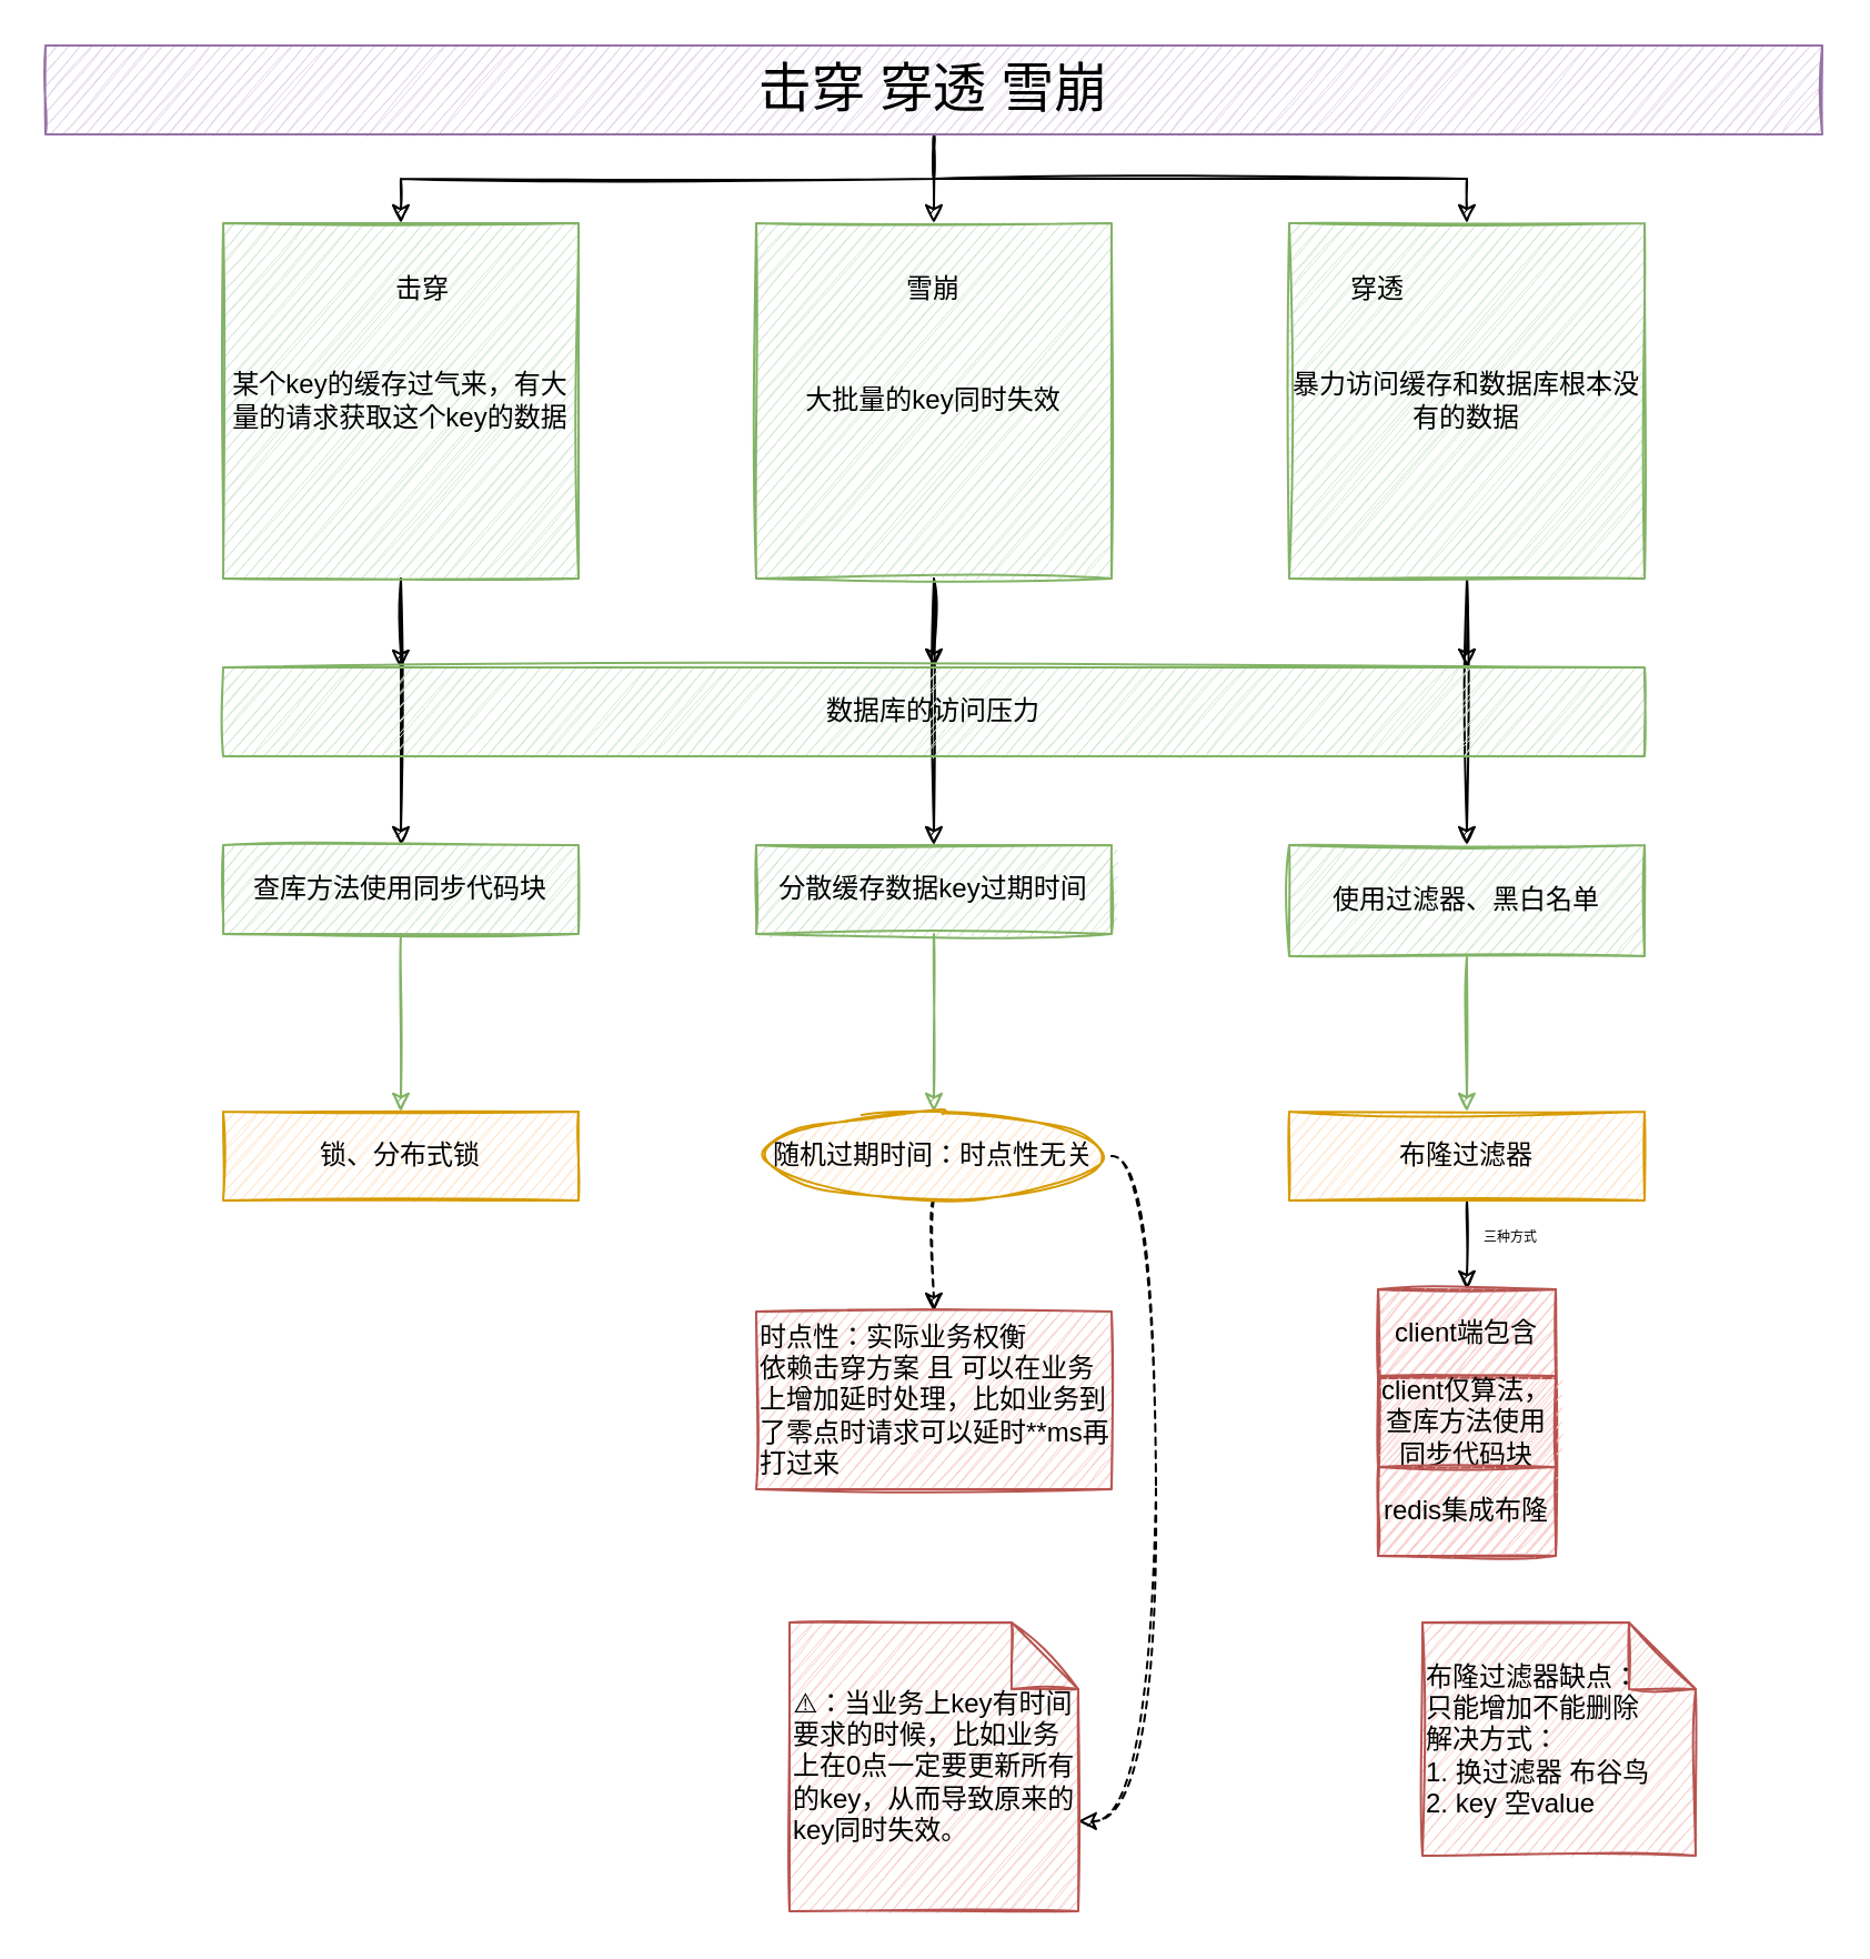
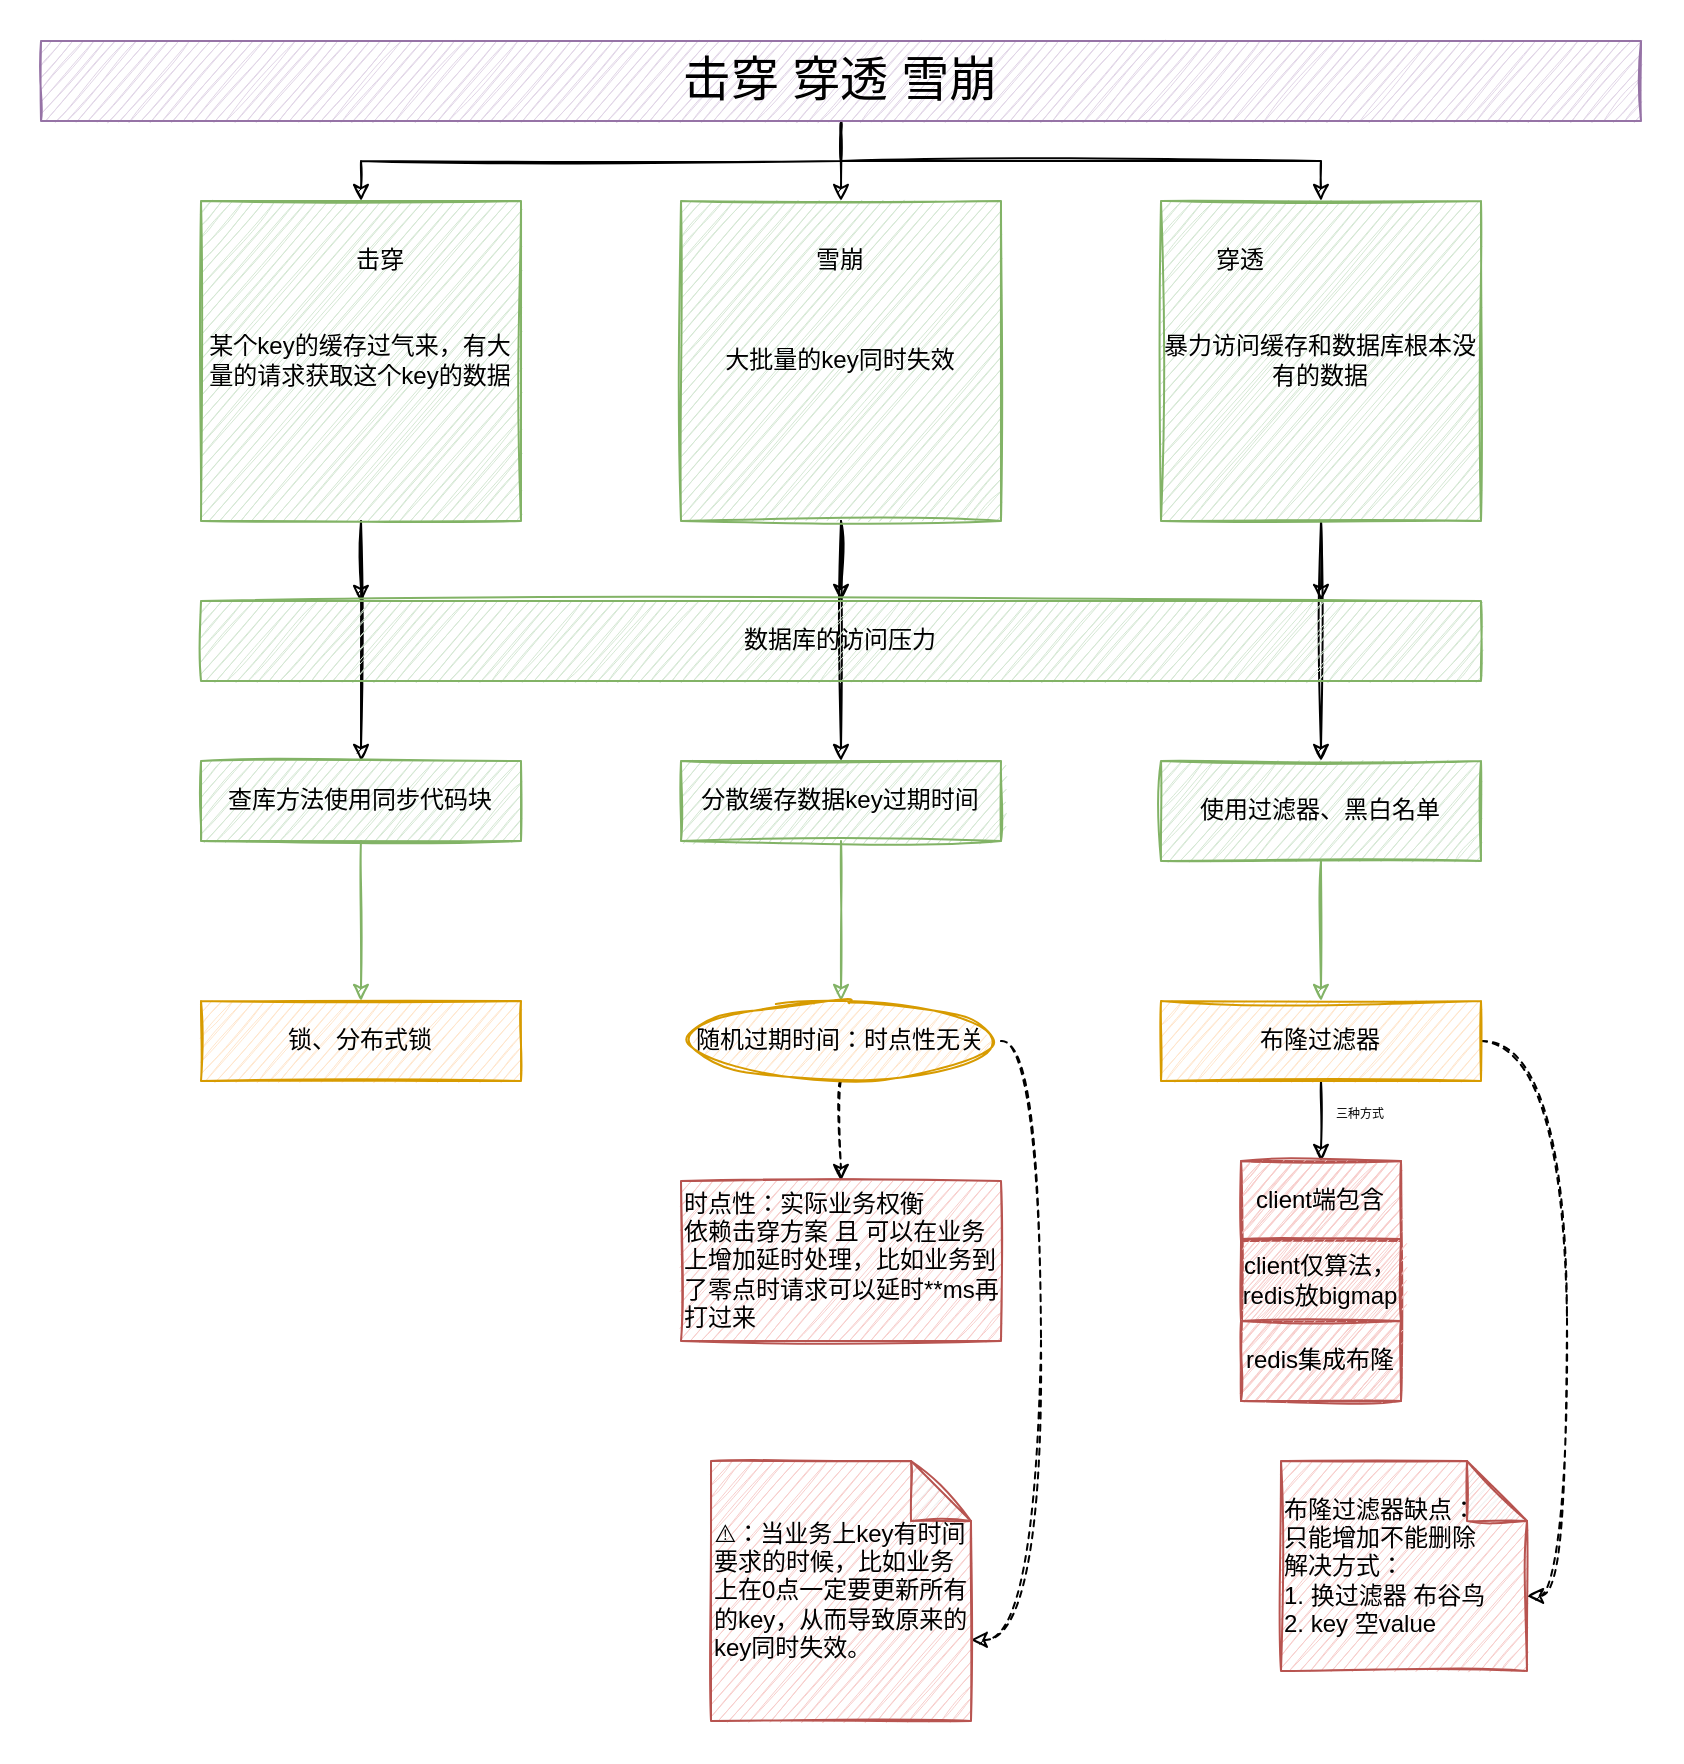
  <mxCell id="0" />
  <mxCell id="1" parent="0" />
  <mxCell id="2" style="edgeStyle=orthogonalEdgeStyle;rounded=0;sketch=1;orthogonalLoop=1;jettySize=auto;html=1;" edge="1" parent="1" source="5" target="8"><mxGeometry relative="1" as="geometry" /></mxCell>
  <mxCell id="3" style="edgeStyle=orthogonalEdgeStyle;rounded=0;sketch=1;orthogonalLoop=1;jettySize=auto;html=1;entryX=0.5;entryY=0;entryDx=0;entryDy=0;" edge="1" parent="1" source="5" target="12"><mxGeometry relative="1" as="geometry" /></mxCell>
  <mxCell id="4" style="edgeStyle=orthogonalEdgeStyle;rounded=0;sketch=1;orthogonalLoop=1;jettySize=auto;html=1;" edge="1" parent="1" source="5" target="16"><mxGeometry relative="1" as="geometry" /></mxCell>
  <mxCell id="5" value="&lt;font style=&quot;font-size: 24px&quot;&gt;击穿 穿透 雪崩&lt;/font&gt;" style="rounded=0;whiteSpace=wrap;html=1;fillColor=#e1d5e7;strokeColor=#9673a6;sketch=1;" parent="1" vertex="1"><mxGeometry y="20" width="800" height="40" as="geometry" x="20" /></mxCell>
  <mxCell id="6" style="edgeStyle=orthogonalEdgeStyle;rounded=0;orthogonalLoop=1;jettySize=auto;html=1;exitX=0.5;exitY=1;exitDx=0;exitDy=0;sketch=1;" parent="1" source="8" target="20" edge="1"><mxGeometry relative="1" as="geometry" /></mxCell>
  <mxCell id="7" style="edgeStyle=orthogonalEdgeStyle;rounded=0;orthogonalLoop=1;jettySize=auto;html=1;exitX=0.5;exitY=1;exitDx=0;exitDy=0;entryX=0.125;entryY=0.013;entryDx=0;entryDy=0;entryPerimeter=0;sketch=1;" parent="1" source="8" target="18" edge="1"><mxGeometry relative="1" as="geometry" /></mxCell>
  <mxCell id="8" value="某个key的缓存过气来，有大量的请求获取这个key的数据" style="rounded=0;whiteSpace=wrap;html=1;fillColor=#d5e8d4;strokeColor=#82b366;sketch=1;" parent="1" vertex="1"><mxGeometry x="100" y="100" width="160" height="160" as="geometry" /></mxCell>
  <mxCell id="9" value="击穿" style="text;html=1;strokeColor=none;fillColor=none;align=center;verticalAlign=middle;whiteSpace=wrap;rounded=0;sketch=1;" parent="1" vertex="1"><mxGeometry x="170" y="120" width="40" height="20" as="geometry" /></mxCell>
  <mxCell id="10" style="edgeStyle=orthogonalEdgeStyle;rounded=0;orthogonalLoop=1;jettySize=auto;html=1;exitX=0.5;exitY=1;exitDx=0;exitDy=0;sketch=1;" parent="1" source="12" target="18" edge="1"><mxGeometry relative="1" as="geometry" /></mxCell>
  <mxCell id="11" style="edgeStyle=orthogonalEdgeStyle;rounded=0;orthogonalLoop=1;jettySize=auto;html=1;exitX=0.5;exitY=1;exitDx=0;exitDy=0;sketch=1;" parent="1" source="12" target="22" edge="1"><mxGeometry relative="1" as="geometry" /></mxCell>
  <mxCell id="12" value="大批量的key同时失效" style="rounded=0;whiteSpace=wrap;html=1;fillColor=#d5e8d4;strokeColor=#82b366;sketch=1;" parent="1" vertex="1"><mxGeometry x="340" y="100" width="160" height="160" as="geometry" /></mxCell>
  <mxCell id="13" value="雪崩" style="text;html=1;strokeColor=none;fillColor=none;align=center;verticalAlign=middle;whiteSpace=wrap;rounded=0;sketch=1;" parent="1" vertex="1"><mxGeometry x="400" y="120" width="40" height="20" as="geometry" /></mxCell>
  <mxCell id="14" style="edgeStyle=orthogonalEdgeStyle;rounded=0;orthogonalLoop=1;jettySize=auto;html=1;exitX=0.5;exitY=1;exitDx=0;exitDy=0;entryX=0.875;entryY=0;entryDx=0;entryDy=0;entryPerimeter=0;sketch=1;" parent="1" source="16" target="18" edge="1"><mxGeometry relative="1" as="geometry" /></mxCell>
  <mxCell id="15" style="edgeStyle=orthogonalEdgeStyle;rounded=0;orthogonalLoop=1;jettySize=auto;html=1;exitX=0.5;exitY=1;exitDx=0;exitDy=0;sketch=1;" parent="1" source="16" target="24" edge="1"><mxGeometry relative="1" as="geometry" /></mxCell>
  <mxCell id="16" value="暴力访问缓存和数据库根本没有的数据" style="rounded=0;whiteSpace=wrap;html=1;fillColor=#d5e8d4;strokeColor=#82b366;sketch=1;" parent="1" vertex="1"><mxGeometry x="580" y="100" width="160" height="160" as="geometry" /></mxCell>
  <mxCell id="17" value="穿透" style="text;html=1;strokeColor=none;fillColor=none;align=center;verticalAlign=middle;whiteSpace=wrap;rounded=0;sketch=1;" parent="1" vertex="1"><mxGeometry x="600" y="120" width="40" height="20" as="geometry" /></mxCell>
  <mxCell id="18" value="数据库的访问压力" style="rounded=0;whiteSpace=wrap;html=1;fillColor=#d5e8d4;strokeColor=#82b366;sketch=1;" parent="1" vertex="1"><mxGeometry x="100" y="300" width="640" height="40" as="geometry" /></mxCell>
  <mxCell id="19" style="edgeStyle=orthogonalEdgeStyle;rounded=0;orthogonalLoop=1;jettySize=auto;html=1;exitX=0.5;exitY=1;exitDx=0;exitDy=0;fillColor=#d5e8d4;strokeColor=#82b366;sketch=1;" parent="1" source="20" target="25" edge="1"><mxGeometry relative="1" as="geometry" /></mxCell>
  <mxCell id="20" value="查库方法使用同步代码块" style="rounded=0;whiteSpace=wrap;html=1;fillColor=#d5e8d4;strokeColor=#82b366;sketch=1;" parent="1" vertex="1"><mxGeometry x="100" y="380" width="160" height="40" as="geometry" /></mxCell>
  <mxCell id="21" style="edgeStyle=orthogonalEdgeStyle;rounded=0;orthogonalLoop=1;jettySize=auto;html=1;exitX=0.5;exitY=1;exitDx=0;exitDy=0;entryX=0.5;entryY=0;entryDx=0;entryDy=0;fillColor=#d5e8d4;strokeColor=#82b366;sketch=1;" parent="1" source="22" target="28" edge="1"><mxGeometry relative="1" as="geometry" /></mxCell>
  <mxCell id="22" value="分散缓存数据key过期时间" style="rounded=0;whiteSpace=wrap;html=1;fillColor=#d5e8d4;strokeColor=#82b366;sketch=1;" parent="1" vertex="1"><mxGeometry x="340" y="380" width="160" height="40" as="geometry" /></mxCell>
  <mxCell id="23" style="edgeStyle=orthogonalEdgeStyle;rounded=0;orthogonalLoop=1;jettySize=auto;html=1;exitX=0.5;exitY=1;exitDx=0;exitDy=0;fillColor=#d5e8d4;strokeColor=#82b366;sketch=1;" parent="1" source="24" target="31" edge="1"><mxGeometry relative="1" as="geometry" /></mxCell>
  <mxCell id="24" value="使用过滤器、黑白名单" style="rounded=0;whiteSpace=wrap;html=1;fillColor=#d5e8d4;strokeColor=#82b366;sketch=1;" parent="1" vertex="1"><mxGeometry x="580" y="380" width="160" height="50" as="geometry" /></mxCell>
  <mxCell id="25" value="锁、分布式锁" style="rounded=0;whiteSpace=wrap;html=1;fillColor=#ffe6cc;strokeColor=#d79b00;sketch=1;" parent="1" vertex="1"><mxGeometry x="100" y="500" width="160" height="40" as="geometry" /></mxCell>
  <mxCell id="26" style="edgeStyle=orthogonalEdgeStyle;curved=1;rounded=0;orthogonalLoop=1;jettySize=auto;html=1;exitX=1;exitY=0.5;exitDx=0;exitDy=0;entryX=0.999;entryY=0.688;entryDx=0;entryDy=0;entryPerimeter=0;dashed=1;sketch=1;" parent="1" source="28" target="38" edge="1"><mxGeometry relative="1" as="geometry" /></mxCell>
  <mxCell id="27" style="edgeStyle=orthogonalEdgeStyle;curved=1;rounded=0;orthogonalLoop=1;jettySize=auto;html=1;exitX=0.5;exitY=1;exitDx=0;exitDy=0;entryX=0.5;entryY=0;entryDx=0;entryDy=0;dashed=1;sketch=1;" parent="1" source="28" target="39" edge="1"><mxGeometry relative="1" as="geometry" /></mxCell>
  <mxCell id="28" value="随机过期时间：时点性无关" style="ellipse;whiteSpace=wrap;html=1;fillColor=#ffe6cc;strokeColor=#d79b00;sketch=1;" parent="1" vertex="1"><mxGeometry x="340" y="500" width="160" height="40" as="geometry" /></mxCell>
  <mxCell id="29" style="edgeStyle=orthogonalEdgeStyle;rounded=0;orthogonalLoop=1;jettySize=auto;html=1;exitX=0.5;exitY=1;exitDx=0;exitDy=0;entryX=0.5;entryY=0;entryDx=0;entryDy=0;sketch=1;" parent="1" source="31" target="34" edge="1"><mxGeometry relative="1" as="geometry" /></mxCell>
+ <mxCell id="30" style="edgeStyle=orthogonalEdgeStyle;rounded=0;orthogonalLoop=1;jettySize=auto;html=1;exitX=1;exitY=0.5;exitDx=0;exitDy=0;entryX=0;entryY=0;entryDx=123;entryDy=67.5;entryPerimeter=0;curved=1;dashed=1;sketch=1;" parent="1" source="31" target="32" edge="1"><mxGeometry relative="1" as="geometry" /></mxCell>
  <mxCell id="31" value="布隆过滤器" style="rounded=0;whiteSpace=wrap;html=1;fillColor=#ffe6cc;strokeColor=#d79b00;sketch=1;" parent="1" vertex="1"><mxGeometry x="580" y="500" width="160" height="40" as="geometry" /></mxCell>
  <mxCell id="32" value="&lt;font style=&quot;line-height: 100%&quot;&gt;&lt;font style=&quot;font-size: 12px&quot;&gt;布隆过滤器缺点：&lt;br&gt;只能增加不能删除&lt;br&gt;解决方式：&lt;br&gt;1. 换过滤器 布谷鸟&lt;br&gt;2. key 空value&lt;/font&gt;&lt;br&gt;&lt;/font&gt;" style="shape=note;whiteSpace=wrap;html=1;backgroundOutline=1;darkOpacity=0.05;align=left;fillColor=#f8cecc;strokeColor=#b85450;sketch=1;" parent="1" vertex="1"><mxGeometry x="640" y="730" width="123" height="105" as="geometry" /></mxCell>
  <mxCell id="33" value="" style="group;fillColor=#f8cecc;strokeColor=#b85450;sketch=1;" parent="1" vertex="1" connectable="0"><mxGeometry x="620" y="580" width="80" height="120" as="geometry" /></mxCell>
  <mxCell id="34" value="client端包含" style="rounded=0;whiteSpace=wrap;html=1;fillColor=#f8cecc;strokeColor=#b85450;sketch=1;" parent="33" vertex="1"><mxGeometry width="80" height="40" as="geometry" /></mxCell>
- <mxCell id="35" value="client仅算法，&lt;br&gt;查库方法使用同步代码块" style="rounded=0;whiteSpace=wrap;html=1;fillColor=#f8cecc;strokeColor=#b85450;sketch=1;" parent="33" vertex="1"><mxGeometry y="39" width="80" height="41" as="geometry" /></mxCell>
+ <mxCell id="35" value="client仅算法，&lt;br&gt;redis放bigmap" style="rounded=0;whiteSpace=wrap;html=1;fillColor=#f8cecc;strokeColor=#b85450;sketch=1;" parent="33" vertex="1"><mxGeometry y="39" width="80" height="41" as="geometry" /></mxCell>
  <mxCell id="36" value="redis集成布隆" style="rounded=0;whiteSpace=wrap;html=1;fillColor=#f8cecc;strokeColor=#b85450;sketch=1;" parent="33" vertex="1"><mxGeometry y="80" width="80" height="40" as="geometry" /></mxCell>
  <mxCell id="37" value="&lt;font style=&quot;font-size: 6px&quot;&gt;三种方式&lt;/font&gt;" style="text;html=1;strokeColor=none;fillColor=none;align=center;verticalAlign=middle;whiteSpace=wrap;rounded=0;sketch=1;" parent="1" vertex="1"><mxGeometry x="660" y="545" width="40" height="20" as="geometry" /></mxCell>
  <mxCell id="38" value="&lt;font style=&quot;font-size: 12px&quot;&gt;⚠️：当业务上key有时间要求的时候，比如业务上在0点一定要更新所有的key，从而导致原来的key同时失效。&lt;/font&gt;" style="shape=note;whiteSpace=wrap;html=1;backgroundOutline=1;darkOpacity=0.05;fillColor=#f8cecc;strokeColor=#b85450;align=left;sketch=1;" parent="1" vertex="1"><mxGeometry x="355" y="730" width="130" height="130" as="geometry" /></mxCell>
  <mxCell id="39" value="时点性：实际业务权衡&lt;br&gt;依赖击穿方案 且 可以在业务上增加延时处理，比如业务到了零点时请求可以延时**ms再打过来" style="rounded=0;whiteSpace=wrap;html=1;fillColor=#f8cecc;strokeColor=#b85450;align=left;sketch=1;" parent="1" vertex="1"><mxGeometry x="340" y="590" width="160" height="80" as="geometry" /></mxCell>
